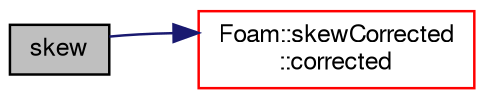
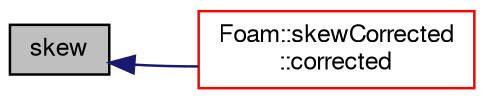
  digraph {
    rankdir=LR
    node [fontname=FreeSans fontsize=10 shape=record]
    n1 [color=black fillcolor=grey75 fontcolor=black height=0.2 label=skew style=filled width=0.4]
    n2 [color=red height=0.2 label="Foam::skewCorrected\l::corrected" width=0.4]
-   n2 -> n1 [color=midnightblue dir=back fontname=FreeSans fontsize=10 labelfontname=FreeSans labelfontsize=10 style=solid]
+   n1 -> n2 [color=midnightblue dir=back fontname=FreeSans fontsize=10 labelfontname=FreeSans labelfontsize=10 style=solid]
  }
